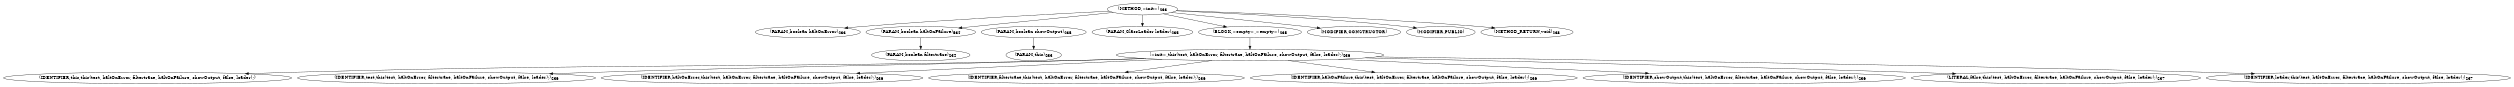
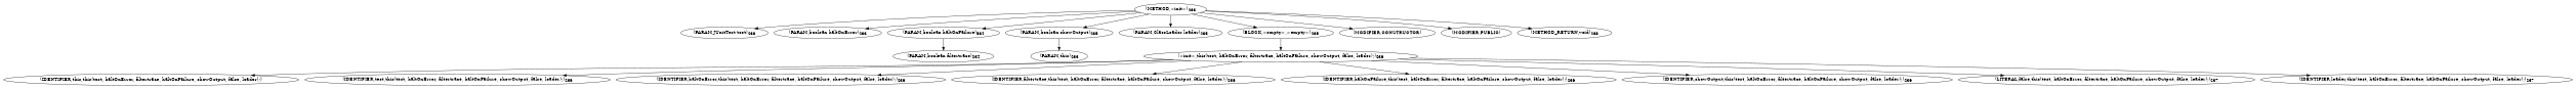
  digraph {
    n1 [label=<(METHOD,&lt;init&gt;)<SUB>233</SUB>>]
+   n2 [label=<(PARAM,JUnitTest test)<SUB>233</SUB>>]
    n3 [label=<(PARAM,boolean haltOnError)<SUB>233</SUB>>]
    n4 [label=<(PARAM,boolean haltOnFailure)<SUB>534</SUB>>]
    n5 [label=<(PARAM,boolean showOutput)<SUB>235</SUB>>]
    n6 [label=<(PARAM,ClassLoader loader)<SUB>235</SUB>>]
    n7 [label=<(BLOCK,&lt;empty&gt;,&lt;empty&gt;)<SUB>235</SUB>>]
    n8 [label=<(MODIFIER,CONSTRUCTOR)>]
    n9 [label=<(MODIFIER,PUBLIC)>]
    n10 [label=<(METHOD_RETURN,void)<SUB>238</SUB>>]
    n11 [label=<(PARAM,this)<SUB>233</SUB>>]
    n12 [label=<(PARAM,boolean filtertrace)<SUB>234</SUB>>]
    n13 [label=<(&lt;init&gt;,this(test, haltOnError, filtertrace, haltOnFailure, showOutput, false, loader);)<SUB>236</SUB>>]
    n14 [label=<(IDENTIFIER,this,this(test, haltOnError, filtertrace, haltOnFailure, showOutput, false, loader);)>]
    n15 [label=<(IDENTIFIER,test,this(test, haltOnError, filtertrace, haltOnFailure, showOutput, false, loader);)<SUB>236</SUB>>]
    n16 [label=<(IDENTIFIER,haltOnError,this(test, haltOnError, filtertrace, haltOnFailure, showOutput, false, loader);)<SUB>236</SUB>>]
    n17 [label=<(IDENTIFIER,filtertrace,this(test, haltOnError, filtertrace, haltOnFailure, showOutput, false, loader);)<SUB>236</SUB>>]
    n18 [label=<(IDENTIFIER,haltOnFailure,this(test, haltOnError, filtertrace, haltOnFailure, showOutput, false, loader);)<SUB>236</SUB>>]
    n19 [label=<(IDENTIFIER,showOutput,this(test, haltOnError, filtertrace, haltOnFailure, showOutput, false, loader);)<SUB>236</SUB>>]
    n20 [label=<(LITERAL,false,this(test, haltOnError, filtertrace, haltOnFailure, showOutput, false, loader);)<SUB>237</SUB>>]
    n21 [label=<(IDENTIFIER,loader,this(test, haltOnError, filtertrace, haltOnFailure, showOutput, false, loader);)<SUB>237</SUB>>]
+   n1 -> n2
    n1 -> n3
    n1 -> n4
+   n1 -> n5
    n1 -> n6
    n1 -> n7
    n1 -> n8
    n1 -> n9
    n1 -> n10
    n4 -> n12
    n5 -> n11
    n7 -> n13
    n13 -> n14
    n13 -> n15
    n13 -> n16
    n13 -> n17
    n13 -> n18
    n13 -> n19
    n13 -> n20
    n13 -> n21
  }
